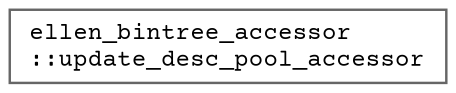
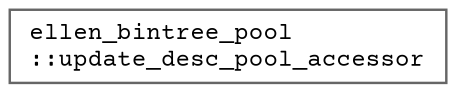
  digraph {
    rankdir=TB
    fontname="Courier Prime"
-   n1 [color=grey40 fillcolor=white fontname="Courier Prime" fontsize=10 height=0.2 label="ellen_bintree_accessor\l::update_desc_pool_accessor" shape=box style=filled width=0.4]
+   n1 [color=grey40 fillcolor=white fontname="Courier Prime" fontsize=10 height=0.2 label="ellen_bintree_pool\l::update_desc_pool_accessor" shape=box style=filled width=0.4]
  }
